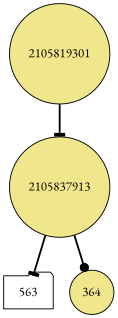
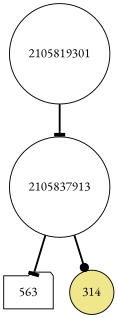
  strict digraph {
    fontname="EB Garamond"
    node [fillcolor=white fontname="EB Garamond" shape=circle style=filled]
    edge [arrowhead=tee fontname="EB Garamond" style=bold]
    n1 [label=563 shape=folder]
-   2105837913 [fillcolor=khaki]
-   364 [fillcolor=khaki]
-   2105819301 [fillcolor=khaki]
+   2105837913
+   364 [fillcolor=khaki label=314]
+   2105819301
    2105837913 -> n1
    2105837913 -> 364 [arrowhead=dot]
    2105819301 -> 2105837913
  }
